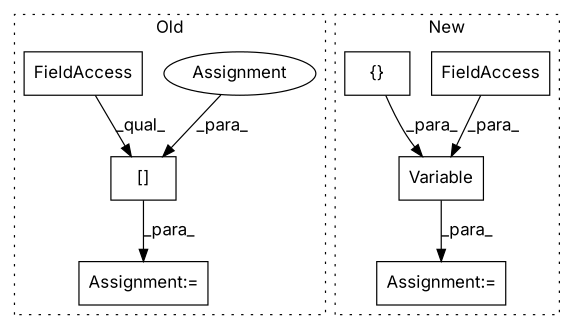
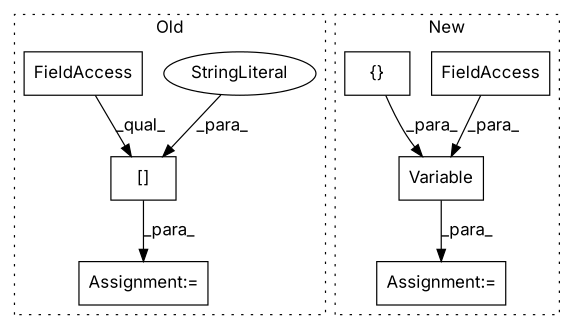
  digraph {
    fontname=Inter
    node [a=22 l=1 shape=box fontname=Inter]
    edge [fontname=Inter]
    n1 [a=2 l="7,1" label="[]" s="582,597"]
-   n2 [a=45 l=8 label=Assignment s=589 shape=ellipse]
+   n2 [a=45 l=8 label=StringLiteral s=589 shape=ellipse]
    n3 [l=6 label=FieldAccess s=582]
    n4 [a=7 label="Assignment:=" s=581]
    n5 [a=32 l="9,1" label=Variable s="954,1122"]
    n6 [a=7 label="Assignment:=" s=932]
    n7 [l=10 label=FieldAccess s=971]
    n8 [a=4 l=2 label="{}" s=1120]
    subgraph cluster_1 {
      label=Old
      style=dotted
      n1
      n2
      n3
      n4
    }
    subgraph cluster_2 {
      label=New
      style=dotted
      n5
      n6
      n7
      n8
    }
    n1 -> n4 [label=_para_]
    n2 -> n1 [label=_para_]
    n3 -> n1 [label=_qual_]
    n5 -> n6 [label=_para_]
    n7 -> n5 [label=_para_]
    n8 -> n5 [label=_para_]
  }
